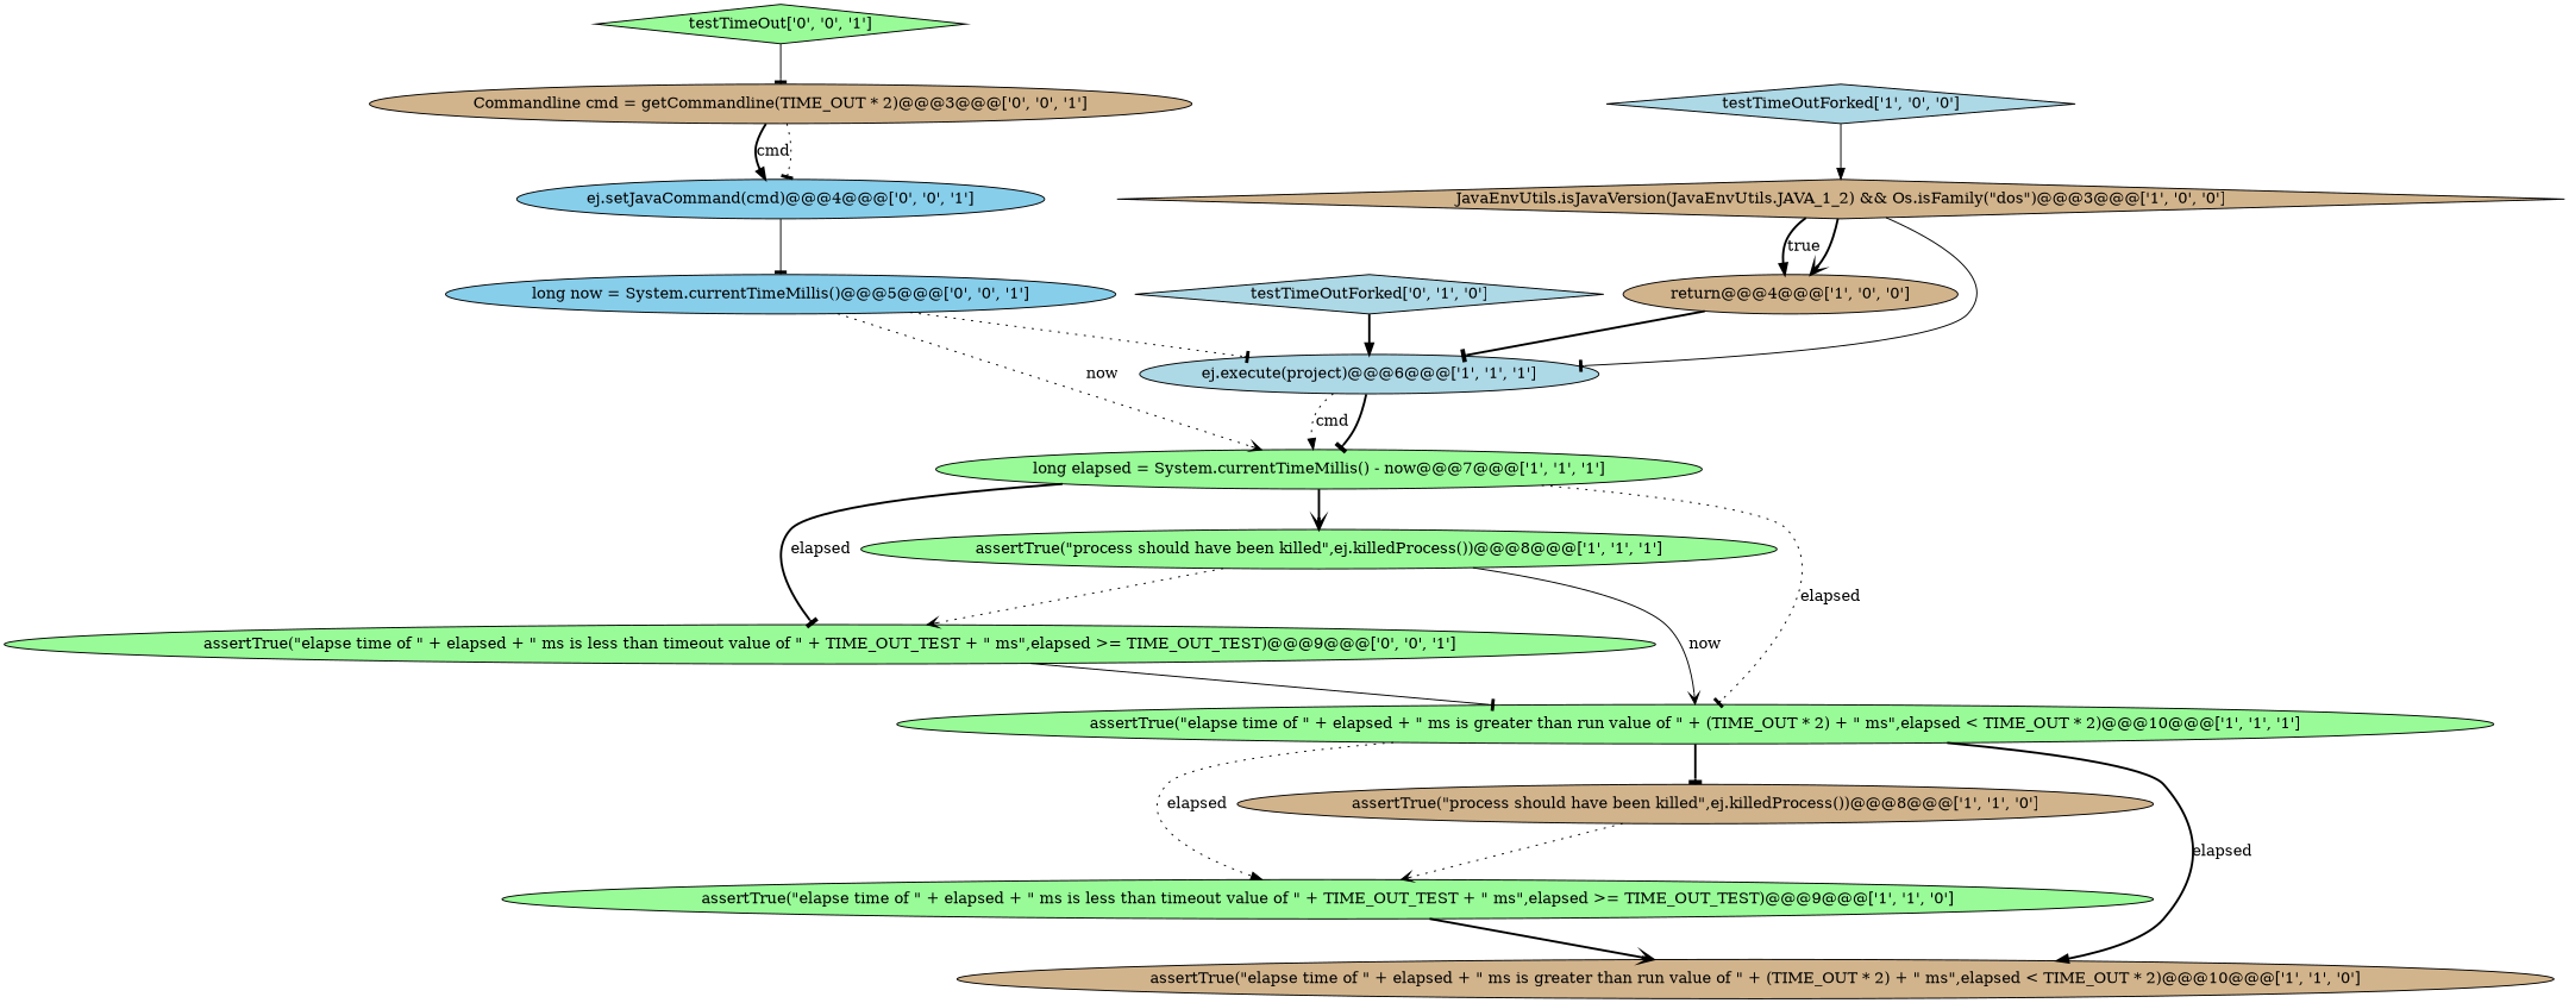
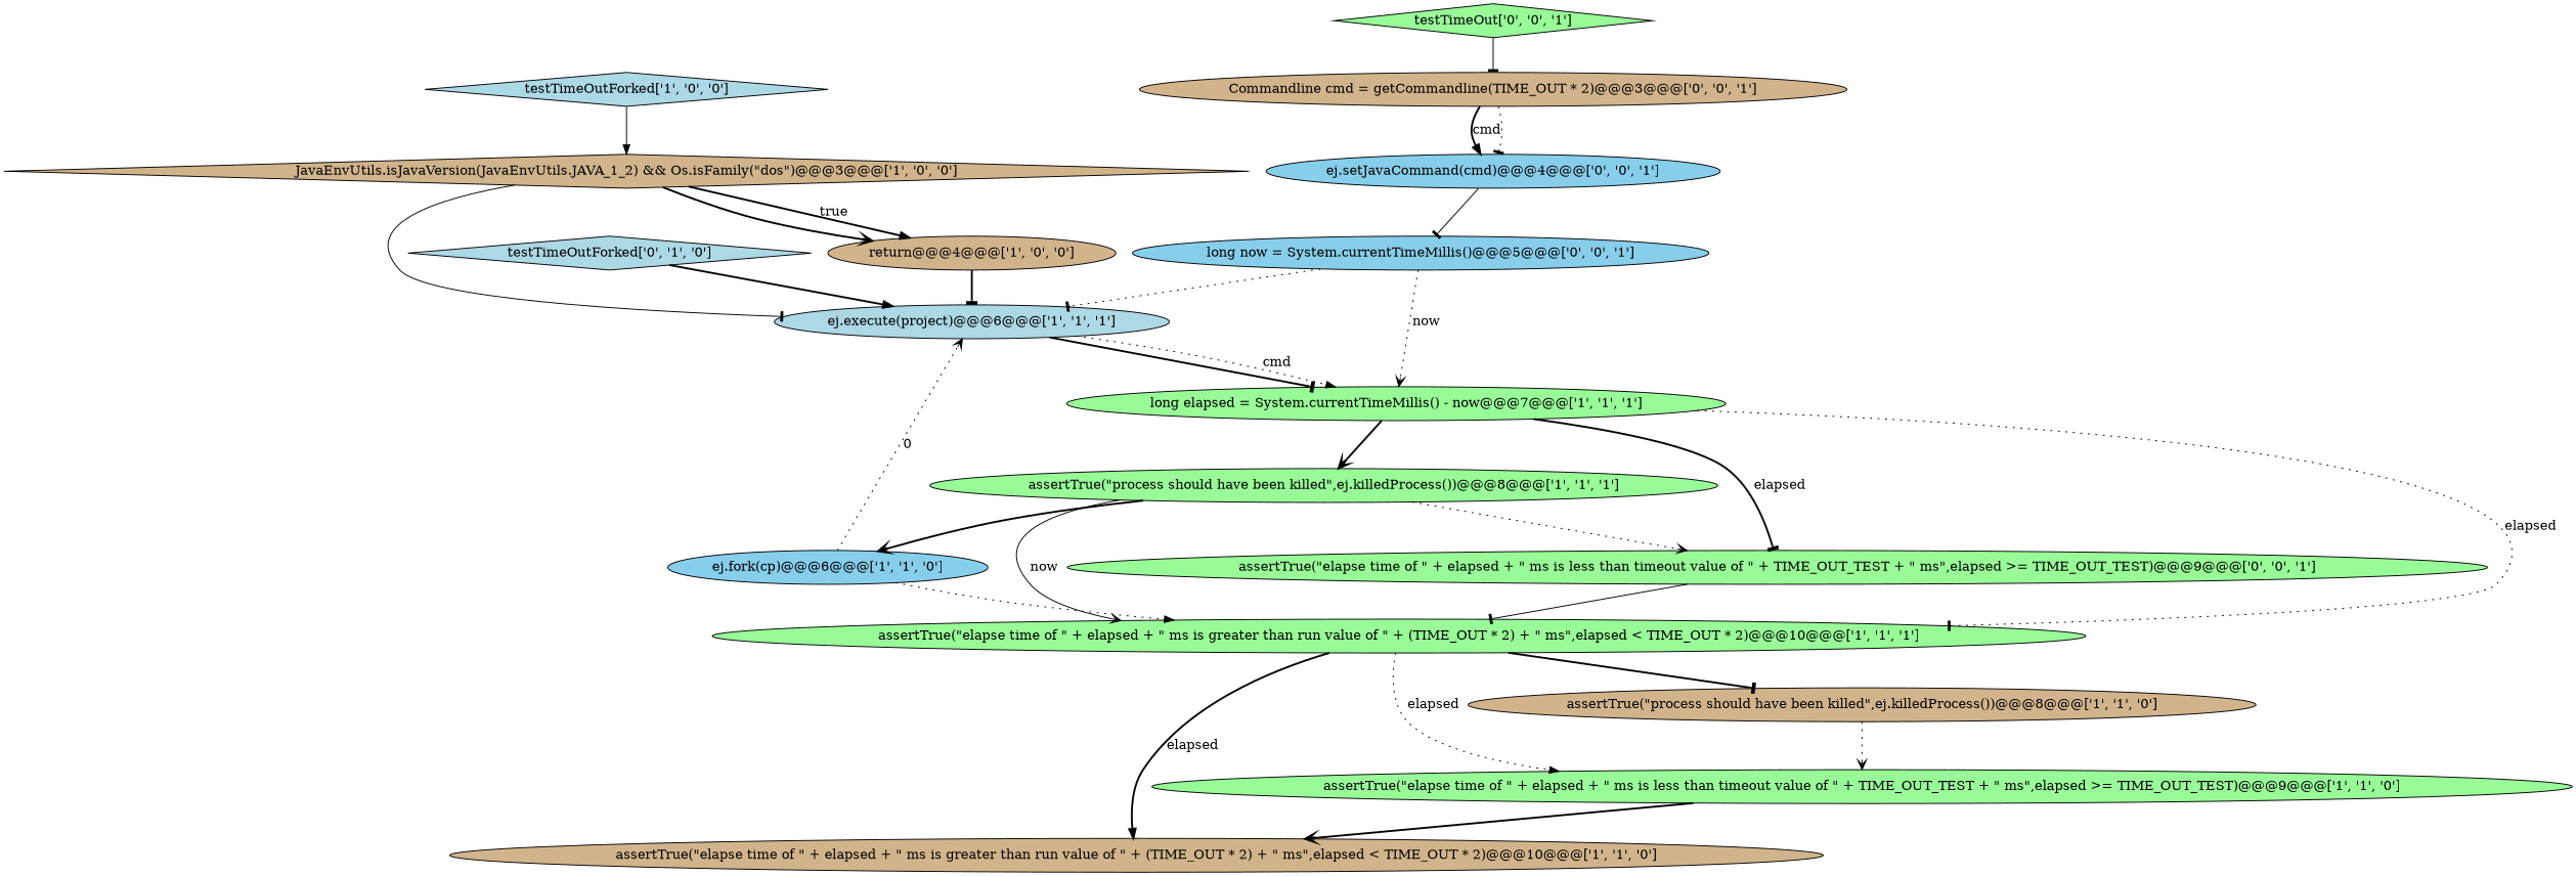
  digraph {
    node [fillcolor=palegreen shape=ellipse style=filled]
    edge [arrowhead=tee style=bold]
    n1 [fillcolor=tan label="JavaEnvUtils.isJavaVersion(JavaEnvUtils.JAVA_1_2) && Os.isFamily(\"dos\")@@@3@@@['1', '0', '0']" shape=diamond]
    n2 [fillcolor=tan label="return@@@4@@@['1', '0', '0']"]
    n3 [fillcolor=lightblue label="ej.execute(project)@@@6@@@['1', '1', '1']"]
    n4 [label="long elapsed = System.currentTimeMillis() - now@@@7@@@['1', '1', '1']"]
    n5 [label="assertTrue(\"elapse time of \" + elapsed + \" ms is less than timeout value of \" + TIME_OUT_TEST + \" ms\",elapsed >= TIME_OUT_TEST)@@@9@@@['0', '0', '1']"]
    n6 [label="assertTrue(\"process should have been killed\",ej.killedProcess())@@@8@@@['1', '1', '1']"]
    n7 [label="assertTrue(\"elapse time of \" + elapsed + \" ms is greater than run value of \" + (TIME_OUT * 2) + \" ms\",elapsed < TIME_OUT * 2)@@@10@@@['1', '1', '1']"]
+   n8 [fillcolor=skyblue label="ej.fork(cp)@@@6@@@['1', '1', '0']"]
    n9 [label="assertTrue(\"elapse time of \" + elapsed + \" ms is less than timeout value of \" + TIME_OUT_TEST + \" ms\",elapsed >= TIME_OUT_TEST)@@@9@@@['1', '1', '0']"]
    n10 [fillcolor=tan label="assertTrue(\"elapse time of \" + elapsed + \" ms is greater than run value of \" + (TIME_OUT * 2) + \" ms\",elapsed < TIME_OUT * 2)@@@10@@@['1', '1', '0']"]
    n11 [fillcolor=tan label="assertTrue(\"process should have been killed\",ej.killedProcess())@@@8@@@['1', '1', '0']"]
    n12 [fillcolor=skyblue label="long now = System.currentTimeMillis()@@@5@@@['0', '0', '1']"]
    n13 [label="testTimeOut['0', '0', '1']" shape=diamond]
    n14 [fillcolor=tan label="Commandline cmd = getCommandline(TIME_OUT * 2)@@@3@@@['0', '0', '1']"]
    n15 [fillcolor=skyblue label="ej.setJavaCommand(cmd)@@@4@@@['0', '0', '1']"]
    n16 [fillcolor=lightblue label="testTimeOutForked['0', '1', '0']" shape=diamond]
    n17 [fillcolor=lightblue label="testTimeOutForked['1', '0', '0']" shape=diamond]
    n1 -> n2 [arrowhead=vee]
    n1 -> n2 [arrowhead=normal label=true]
    n1 -> n3 [style=solid]
    n2 -> n3
    n3 -> n4
    n3 -> n4 [arrowhead=normal label=cmd style=dotted]
    n4 -> n5 [label=elapsed]
    n4 -> n6 [arrowhead=vee]
    n4 -> n7 [label=elapsed style=dotted]
    n5 -> n7 [style=solid]
    n6 -> n5 [arrowhead=vee style=dotted]
    n6 -> n7 [arrowhead=vee label=now style=solid]
+   n6 -> n8 [arrowhead=vee]
    n7 -> n9 [arrowhead=normal label=elapsed style=dotted]
    n7 -> n10 [arrowhead=normal label=elapsed]
    n7 -> n11
+   n8 -> n3 [arrowhead=vee label=0 style=dotted]
+   n8 -> n7 [arrowhead=normal style=dotted]
    n9 -> n10 [arrowhead=vee]
    n11 -> n9 [arrowhead=vee style=dotted]
    n12 -> n3 [style=dotted]
    n12 -> n4 [arrowhead=vee label=now style=dotted]
    n13 -> n14 [style=solid]
    n14 -> n15 [arrowhead=normal label=cmd]
    n14 -> n15 [style=dotted]
    n15 -> n12 [style=solid]
    n16 -> n3 [arrowhead=normal]
    n17 -> n1 [arrowhead=normal style=solid]
  }
